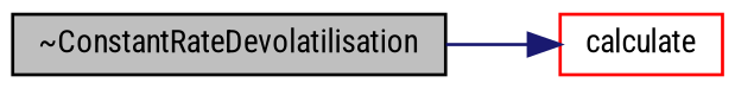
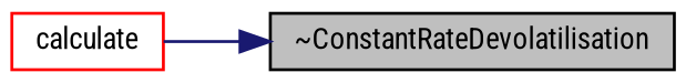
  digraph {
    rankdir=LR
    fontname="Roboto Condensed"
    node [fontname="Roboto Condensed" fontsize=10 shape=record]
    n1 [color=black fillcolor=grey75 fontcolor=black height=0.2 label="~ConstantRateDevolatilisation" style=filled width=0.4]
    n2 [color=red height=0.2 label=calculate width=0.4]
-   n1 -> n2 [color=midnightblue fontname="Roboto Condensed" fontsize=10 labelfontname=Helvetica labelfontsize=10 style=solid]
+   n2 -> n1 [color=midnightblue fontname="Roboto Condensed" fontsize=10 labelfontname=Helvetica labelfontsize=10 style=solid]
  }
